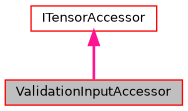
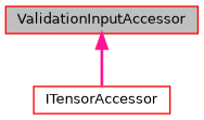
  digraph {
    node [color=red fontname=Helvetica fontsize=10 shape=record style=filled]
    n1 [fillcolor=grey75 fontcolor=black height=0.2 label=ValidationInputAccessor width=0.4]
    n2 [fillcolor=white height=0.2 label=ITensorAccessor width=0.4]
-   n2 -> n1 [color=deeppink dir=back fontname=Helvetica fontsize=10 labelfontname=Helvetica labelfontsize=10 style=bold]
+   n1 -> n2 [color=deeppink dir=back fontname=Helvetica fontsize=10 labelfontname=Helvetica labelfontsize=10 style=bold]
  }
